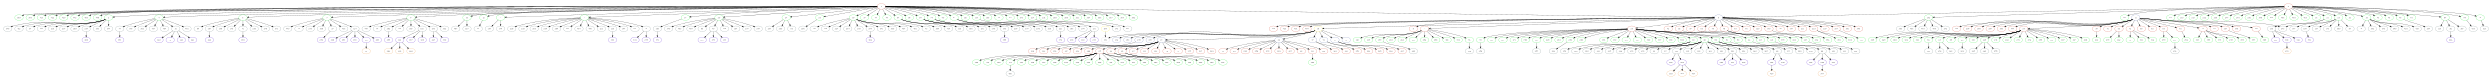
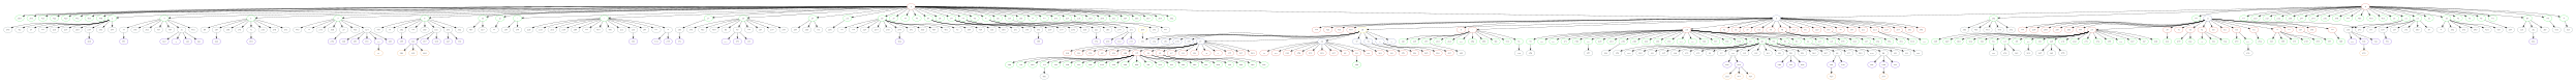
  digraph {
    fontname="Comic Neue"
    node [color="#00e617" fontname="Comic Neue"]
    edge [color=black fontname="Comic Neue"]
    191 [color="#cfb8cf"]
    18 [color="#fde617"]
    19 [color="#455ca1"]
    22 [color="#455ca1"]
    47 [color="#455ca1"]
    91 [color="#455ca1"]
    117 [color="#455ca1"]
    135 [color="#455ca1"]
    146 [color="#455ca1"]
    153 [color="#455ca1"]
    249 [color="#455ca1"]
    349 [color="#455ca1"]
    25 [color="#cf2e17"]
    36 [color="#cf2e17"]
    40 [color="#cf2e17"]
    67 [color="#cf2e17"]
    111 [color="#cf2e17"]
    134 [color="#cf2e17"]
    141 [color="#cf2e17"]
    172 [color="#cf2e17"]
    175 [color="#cf2e17"]
    217 [color="#cf2e17"]
    283 [color="#cf2e17"]
    314 [color="#cf2e17"]
    376 [color="#cf2e17"]
    417 [color="#cf2e17"]
    424 [color="#cf2e17"]
    488 [color="#cf2e17"]
    62 [color="#cf2e17"]
    98 [color="#cf2e17"]
    106 [color="#cf2e17"]
    113 [color="#cf2e17"]
    169 [color="#cf2e17"]
    220 [color="#cf2e17"]
    258 [color="#cf2e17"]
    272 [color="#cf2e17"]
    329 [color="#cf2e17"]
    427 [color="#cf2e17"]
    361 [color="#cf2e17"]
    414 [color="#cf2e17"]
    251 [color="#cf2e17"]
    334 [color="#cf2e17"]
    265 [color="#cf2e17"]
    326 [color="#cf2e17"]
    497 [color="#cf2e17"]
    318 [color="#cf2e17"]
    189 [color="#fde617"]
    5 [color="#455ca1"]
    8 [color="#cf2e17"]
    13 [color="#cf2e17"]
    28 [color="#cf2e17"]
    42 [color="#cf2e17"]
    52 [color="#cf2e17"]
    57 [color="#cf2e17"]
    66 [color="#cf2e17"]
    75 [color="#cf2e17"]
    78 [color="#cf2e17"]
    93 [color="#cf2e17"]
    96 [color="#cf2e17"]
    125 [color="#cf2e17"]
    145 [color="#cf2e17"]
    157 [color="#cf2e17"]
    197 [color="#cf2e17"]
    211 [color="#cf2e17"]
    223 [color="#cf2e17"]
    227 [color="#cf2e17"]
    337 [color="#cf2e17"]
    381 [color="#cf2e17"]
    396 [color="#cf2e17"]
    405 [color="#cf2e17"]
    423 [color="#cf2e17"]
    451 [color="#cf2e17"]
    499 [color="#cf2e17"]
    76
    118
    129
    199
    230
    262
    304
    356
    358
    418
    443
    30
    38
    50
    51
    53
    61
    65
    68
    94
    103
    105
    171
    n97 [label=780]
    205
    225
    240
    253
    280
+   320
    351
    372
    404
    407
    430
    447
    448
    500
    475
    127
    246
    333
    496
    391
    400
    409
    11 [color="#455ca1"]
    29 [color="#cf2e17"]
    39 [color="#cf2e17"]
    41 [color="#cf2e17"]
    63 [color="#cf2e17"]
    72 [color="#cf2e17"]
    80 [color="#cf2e17"]
    82 [color="#cf2e17"]
    83 [color="#cf2e17"]
    92 [color="#cf2e17"]
    121 [color="#cf2e17"]
    130 [color="#cf2e17"]
    167 [color="#cf2e17"]
    195 [color="#cf2e17"]
    198 [color="#cf2e17"]
    204 [color="#cf2e17"]
    259 [color="#cf2e17"]
    298 [color="#cf2e17"]
    339 [color="#cf2e17"]
    383 [color="#cf2e17"]
    444 [color="#cf2e17"]
    243 [color="#5c7373"]
    56
    64
    85
    110
    140
    165
    241
    263
    271
    276
    295
    301
    307
    317
    328
    335
    365
    380
    426
    432
    212
    162
    279
    416
    419
    421
    215
    375
    296
    245
    399
    434
    459
    474
    457
    485
    55
    100
    107
    123
    128
    143
    168
    209
    218
    226
    286
    331
    343
    374
    392
    452
    465
    308
    309
    346
    155
    192
    350
    469
    1 [color="#cf2e17"]
    2
    4
    6
    7
    9
    10
    12
    14
    15
    17
    20
    24
    26
    35
    37
    44
    49
    54
    58
    59
    79
    90
    114
    116
    119
    160
    177
    182
    196
    214
    231
    268
    288
    321
    364
    366
    367
    369
    382
    385
    393
    413
    422
    425
    442
    483
    498
    34 [color="#5c7373"]
    150 [color="#5c7373"]
    216 [color="#5c7373"]
    234 [color="#5c7373"]
    237 [color="#5c7373"]
    285 [color="#5c7373"]
    330 [color="#5c7373"]
    344 [color="#5c7373"]
    348 [color="#5c7373"]
    412 [color="#5c7373"]
    31 [color="#5c7373"]
    77 [color="#5c7373"]
    148 [color="#5c7373"]
    302 [color="#5c7373"]
    437 [color="#5c7373"]
    454 [color="#5c7373"]
    492 [color="#5c7373"]
    71 [color="#5c7373"]
    89 [color="#5c7373"]
    158 [color="#5c7373"]
    176 [color="#5c7373"]
    187 [color="#5c7373"]
    236 [color="#5c7373"]
    278 [color="#5c7373"]
    371 [color="#5c7373"]
    27 [color="#5c7373"]
    124 [color="#5c7373"]
    133 [color="#5c7373"]
    273 [color="#5c7373"]
    368 [color="#5c7373"]
    436 [color="#5c7373"]
    445 [color="#5c7373"]
    74 [color="#5c7373"]
    102 [color="#5c7373"]
    104 [color="#5c7373"]
    156 [color="#5c7373"]
    185 [color="#5c7373"]
    282 [color="#5c7373"]
    332 [color="#5c7373"]
    449 [color="#5c7373"]
    327 [color="#5c7373"]
    487 [color="#5c7373"]
    174 [color="#5c7373"]
    149 [color="#5c7373"]
    154 [color="#5c7373"]
    122 [color="#5c7373"]
    126 [color="#5c7373"]
    179 [color="#5c7373"]
    194 [color="#5c7373"]
    219 [color="#5c7373"]
    228 [color="#5c7373"]
    233 [color="#5c7373"]
    266 [color="#5c7373"]
    269 [color="#5c7373"]
    289 [color="#5c7373"]
    305 [color="#5c7373"]
    484 [color="#5c7373"]
    490 [color="#5c7373"]
    183 [color="#5c7373"]
    45 [color="#5c7373"]
    86 [color="#5c7373"]
    108 [color="#5c7373"]
    164 [color="#5c7373"]
    277 [color="#5c7373"]
    297 [color="#5c7373"]
    340 [color="#5c7373"]
    453 [color="#5c7373"]
    489 [color="#5c7373"]
    60 [color="#5c7373"]
    257 [color="#5c7373"]
    260 [color="#5c7373"]
    256 [color="#5c7373"]
    73 [color="#5c7373"]
    184 [color="#5c7373"]
    208 [color="#5c7373"]
    224 [color="#5c7373"]
    264 [color="#5c7373"]
    293 [color="#5c7373"]
    299 [color="#5c7373"]
    341 [color="#5c7373"]
    360 [color="#5c7373"]
    464 [color="#5c7373"]
    481 [color="#5c7373"]
    316 [color="#5c7373"]
    386 [color="#5c7373"]
    389 [color="#5c7373"]
    439 [color="#5c7373"]
    151 [color="#5c7373"]
    178 [color="#5c7373"]
    193 [color="#5c7373"]
    239 [color="#5c7373"]
    377 [color="#5c7373"]
    221 [color="#5c7373"]
    250 [color="#5c7373"]
    325 [color="#5c7373"]
    131 [color="#5c7373"]
    186 [color="#5c7373"]
    294 [color="#5c7373"]
    170 [color="#5c7373"]
    402 [color="#5c7373"]
    3 [color="#cf2e17"]
    16
    21
    23
    32
    33
    43
    46
    48
    70
    84
    99
    139
    152
    201
    203
    210
    213
    222
    235
    247
    270
    281
    398
    406
    456
    460
    463
    136 [color="#5c7373"]
    147 [color="#5c7373"]
    87 [color="#5c7373"]
    109 [color="#5c7373"]
    137 [color="#5c7373"]
    173 [color="#5c7373"]
    355 [color="#5c7373"]
    138 [color="#5c7373"]
    352 [color="#5c7373"]
    373 [color="#5c7373"]
    395 [color="#5c7373"]
    420 [color="#5c7373"]
    435 [color="#5c7373"]
    254 [color="#5c7373"]
    115 [color="#5c7373"]
    311 [color="#5c7373"]
    319 [color="#5c7373"]
    433 [color="#5c7373"]
    313 [color="#5c7373"]
    242 [color="#5c7373"]
    353 [color="#5c7373"]
    466 [color="#5c7373"]
    493 [color="#5c7373"]
    495 [color="#5c7373"]
    408 [color="#5c7373"]
    482 [color="#5c7373"]
    159 [color="#5c7373"]
    200 [color="#5c7373"]
    292 [color="#5c7373"]
    441 [color="#5c7373"]
    81 [color="#5c7373"]
    97 [color="#5c7373"]
    101 [color="#5c7373"]
    112 [color="#5c7373"]
    132 [color="#5c7373"]
    161 [color="#5c7373"]
    181 [color="#5c7373"]
    291 [color="#5c7373"]
    324 [color="#5c7373"]
    362 [color="#5c7373"]
    387 [color="#5c7373"]
    415 [color="#5c7373"]
    446 [color="#5c7373"]
    473 [color="#5c7373"]
    479 [color="#5c7373"]
    69 [color="#5c7373"]
    95 [color="#5c7373"]
    290 [color="#5c7373"]
    300 [color="#5c7373"]
    88 [color="#5c7373"]
    431 [color="#5c7373"]
    411 [color="#5c7373"]
    458 [color="#5c7373"]
    357 [color="#5c7373"]
    394 [color="#5c7373"]
    306 [color="#5c7373"]
    202 [color="#5c7373"]
    342 [color="#5c7373"]
    478 [color="#5c7373"]
    323 [color="#5c7373"]
    255 [color="#5c7373"]
    345 [color="#5c7373"]
    462 [color="#5c7373"]
    476 [color="#5c7373"]
    480 [color="#5c7373"]
    388 [color="#4500cf"]
    142 [color="#4500cf"]
    163 [color="#4500cf"]
    261 [color="#4500cf"]
    322 [color="#4500cf"]
    494 [color="#4500cf"]
    390 [color="#4500cf"]
    363 [color="#4500cf"]
    252 [color="#4500cf"]
    188 [color="#4500cf"]
    284 [color="#4500cf"]
    338 [color="#4500cf"]
    354 [color="#4500cf"]
    370 [color="#4500cf"]
    312 [color="#4500cf"]
    397 [color="#4500cf"]
    428 [color="#4500cf"]
    267 [color="#4500cf"]
    440 [color="#4500cf"]
    359 [color="#4500cf"]
    190 [color="#4500cf"]
    275 [color="#4500cf"]
    401 [color="#4500cf"]
    471 [color="#4500cf"]
    144 [color="#4500cf"]
    207 [color="#4500cf"]
    379 [color="#4500cf"]
    486 [color="#4500cf"]
    455 [color="#4500cf"]
    472 [color="#4500cf"]
    244 [color="#4500cf"]
    248 [color="#4500cf"]
    310 [color="#4500cf"]
    206 [color="#4500cf"]
    438 [color="#4500cf"]
    461 [color="#4500cf"]
    491 [color="#4500cf"]
    336 [color="#4500cf"]
    229 [color="#4500cf"]
    287 [color="#4500cf"]
    378 [color="#4500cf"]
    450 [color="#4500cf"]
    477 [color="#4500cf"]
    120 [color="#4500cf"]
    232 [color="#4500cf"]
    166 [color="#4500cf"]
    238 [color="#4500cf"]
    274 [color="#4500cf"]
    315 [color="#e68a2e"]
    384 [color="#e68a2e"]
    410 [color="#e68a2e"]
    468 [color="#e68a2e"]
    470 [color="#e68a2e"]
    303 [color="#e68a2e"]
    403 [color="#e68a2e"]
    467 [color="#e68a2e"]
    429 [color="#e68a2e"]
    347 [color="#e68a2e"]
    18 -> 191
    18 -> 19
    18 -> 22
    18 -> 47
    18 -> 91
    18 -> 117
    18 -> 135
    18 -> 146
    18 -> 153
    18 -> 249
    18 -> 349
    19 -> 25
    19 -> 36
    19 -> 40
    19 -> 67
    19 -> 111
    19 -> 134
    19 -> 141
    19 -> 172
    19 -> 175
    19 -> 217
    19 -> 283
    19 -> 314
    19 -> 376
    19 -> 417
    19 -> 424
    19 -> 488
    22 -> 62
    22 -> 98
    22 -> 106
    22 -> 113
    22 -> 169
    22 -> 220
    22 -> 258
    22 -> 272
    22 -> 329
    22 -> 427
    47 -> 361
    47 -> 414
    91 -> 251
    91 -> 334
    117 -> 265
    117 -> 326
    117 -> 497
    249 -> 318
    25 -> 55
    25 -> 100
    25 -> 107
    25 -> 123
    25 -> 128
    25 -> 143
    25 -> 168
    25 -> 209
    25 -> 218
    25 -> 226
    25 -> 286
    25 -> 331
    25 -> 343
    25 -> 374
    25 -> 392
    25 -> 452
    25 -> 465
    36 -> 308
    36 -> 309
    36 -> 346
    40 -> 155
    40 -> 192
    40 -> 350
    98 -> 469
    189 -> 191
    5 -> 18
    5 -> 8
    5 -> 13
    5 -> 28
    5 -> 42
    5 -> 52
    5 -> 57
    5 -> 66
    5 -> 75
    5 -> 78
    5 -> 93
    5 -> 96
    5 -> 125
    5 -> 145
    5 -> 157
    5 -> 197
    5 -> 211
    5 -> 223
    5 -> 227
    5 -> 337
    5 -> 381
    5 -> 396
    5 -> 405
    5 -> 423
    5 -> 451
    5 -> 499
    13 -> 76
    13 -> 118
    13 -> 129
    13 -> 199
    13 -> 230
    13 -> 262
    13 -> 304
    13 -> 356
    13 -> 358
    13 -> 418
    13 -> 443
    28 -> 30
    28 -> 38
    28 -> 50
    28 -> 51
    28 -> 53
    28 -> 61
    28 -> 65
    28 -> 68
    28 -> 94
    28 -> 103
    28 -> 105
    28 -> 171
    28 -> n97
    28 -> 205
    28 -> 225
    28 -> 240
    28 -> 253
    28 -> 280
+   28 -> 320
    28 -> 351
    28 -> 372
    28 -> 404
    28 -> 407
    28 -> 430
    28 -> 447
    28 -> 448
    28 -> 500
    52 -> 475
    78 -> 127
    78 -> 246
    78 -> 333
    145 -> 496
    223 -> 391
    223 -> 400
    337 -> 409
    76 -> 408
    199 -> 482
    30 -> 159
    30 -> 200
    30 -> 292
    30 -> 441
    38 -> 81
    38 -> 97
    38 -> 101
    38 -> 112
    38 -> 132
    38 -> 161
    38 -> 181
    38 -> 291
    38 -> 324
    38 -> 362
    38 -> 387
    38 -> 415
    38 -> 446
    38 -> 473
    38 -> 479
    50 -> 69
    50 -> 95
    50 -> 290
    50 -> 300
    51 -> 88
    61 -> 431
    68 -> 411
    94 -> 458
    205 -> 357
    253 -> 394
    127 -> 306
    11 -> 29
    11 -> 39
    11 -> 41
    11 -> 63
    11 -> 72
    11 -> 80
    11 -> 82
    11 -> 83
    11 -> 92
    11 -> 121
    11 -> 130
    11 -> 167
    11 -> 195
    11 -> 198
    11 -> 204
    11 -> 259
    11 -> 298
    11 -> 339
    11 -> 383
    11 -> 444
    11 -> 243
    29 -> 56
    29 -> 64
    29 -> 85
    29 -> 110
    29 -> 140
    29 -> 165
    29 -> 241
    29 -> 263
    29 -> 271
    29 -> 276
    29 -> 295
    29 -> 301
    29 -> 307
    29 -> 317
    29 -> 328
    29 -> 335
    29 -> 365
    29 -> 380
    29 -> 426
    29 -> 432
    39 -> 212
    63 -> 162
    63 -> 279
    72 -> 416
    72 -> 419
    72 -> 421
    83 -> 215
    83 -> 375
    92 -> 296
    121 -> 245
    121 -> 399
    121 -> 434
    121 -> 459
    121 -> 474
    167 -> 457
    198 -> 485
    56 -> 202
    64 -> 342
    64 -> 478
    110 -> 323
    165 -> 255
    165 -> 345
    165 -> 462
    215 -> 476
    107 -> 480
    1 -> 5
    1 -> 2
    1 -> 4
    1 -> 6
    1 -> 7
    1 -> 9
    1 -> 10
    1 -> 12
    1 -> 14
    1 -> 15
    1 -> 17
    1 -> 20
    1 -> 24
    1 -> 26
    1 -> 35
    1 -> 37
    1 -> 44
    1 -> 49
    1 -> 54
    1 -> 58
    1 -> 59
    1 -> 79
    1 -> 90
    1 -> 114
    1 -> 116
    1 -> 119
    1 -> 160
    1 -> 177
    1 -> 182
    1 -> 196
    1 -> 214
    1 -> 231
    1 -> 268
    1 -> 288
    1 -> 321
    1 -> 364
    1 -> 366
    1 -> 367
    1 -> 369
    1 -> 382
    1 -> 385
    1 -> 393
    1 -> 413
    1 -> 422
    1 -> 425
    1 -> 442
    1 -> 483
    1 -> 498
    2 -> 34
    2 -> 150
    2 -> 216
    2 -> 234
    2 -> 237
    2 -> 285
    2 -> 330
    2 -> 344
    2 -> 348
    2 -> 412
    4 -> 31
    4 -> 77
    4 -> 148
    4 -> 302
    4 -> 437
    4 -> 454
    4 -> 492
    6 -> 71
    6 -> 89
    6 -> 158
    6 -> 176
    6 -> 187
    6 -> 236
    6 -> 278
    6 -> 371
    7 -> 27
    7 -> 124
    7 -> 133
    7 -> 273
    7 -> 368
    7 -> 436
    7 -> 445
    9 -> 74
    9 -> 102
    9 -> 104
    9 -> 156
    9 -> 185
    9 -> 282
    9 -> 332
    9 -> 449
    10 -> 327
    10 -> 487
    12 -> 174
    14 -> 149
    14 -> 154
    15 -> 122
    15 -> 126
    15 -> 179
    15 -> 194
    15 -> 219
    15 -> 228
    15 -> 233
    15 -> 266
    15 -> 269
    15 -> 289
    15 -> 305
    15 -> 484
    15 -> 490
    17 -> 183
    20 -> 45
    20 -> 86
    20 -> 108
    20 -> 164
    20 -> 277
    20 -> 297
    20 -> 340
    20 -> 453
    20 -> 489
    24 -> 60
    24 -> 257
    24 -> 260
    26 -> 256
    35 -> 73
    35 -> 184
    35 -> 208
    35 -> 224
    35 -> 264
    35 -> 293
    35 -> 299
    35 -> 341
    35 -> 360
    35 -> 464
    35 -> 481
    54 -> 316
    54 -> 386
    54 -> 389
    54 -> 439
    59 -> 151
    59 -> 178
    59 -> 193
    59 -> 239
    59 -> 377
    79 -> 221
    79 -> 250
    79 -> 325
    114 -> 131
    114 -> 186
    114 -> 294
    119 -> 170
    214 -> 402
    234 -> 388
    31 -> 142
    31 -> 163
    31 -> 261
    31 -> 322
    77 -> 494
    71 -> 390
    187 -> 363
    27 -> 252
    124 -> 188
    124 -> 284
    124 -> 338
    124 -> 354
    124 -> 370
    102 -> 312
    102 -> 397
    102 -> 428
    156 -> 267
    156 -> 440
    282 -> 359
    126 -> 190
    179 -> 275
    179 -> 401
    183 -> 471
    45 -> 144
    45 -> 207
    45 -> 379
    299 -> 486
    193 -> 455
    221 -> 472
    131 -> 244
    131 -> 248
    131 -> 310
    3 -> 5
    3 -> 16
    3 -> 21
    3 -> 23
    3 -> 32
    3 -> 33
    3 -> 43
    3 -> 46
    3 -> 48
    3 -> 70
    3 -> 84
    3 -> 99
    3 -> 139
    3 -> 152
    3 -> 201
    3 -> 203
    3 -> 210
    3 -> 213
    3 -> 222
    3 -> 235
    3 -> 247
    3 -> 270
    3 -> 281
    3 -> 398
    3 -> 406
    3 -> 456
    3 -> 460
    3 -> 463
    21 -> 136
    21 -> 147
    23 -> 243
    23 -> 87
    23 -> 109
    23 -> 137
    23 -> 173
    23 -> 355
    33 -> 138
    33 -> 352
    33 -> 373
    33 -> 395
    33 -> 420
    33 -> 435
    48 -> 254
    84 -> 115
    84 -> 311
    84 -> 319
    99 -> 433
    139 -> 313
    152 -> 242
    152 -> 353
    152 -> 466
    152 -> 493
    152 -> 495
    136 -> 206
    136 -> 438
    136 -> 461
    109 -> 491
    311 -> 336
    101 -> 229
    101 -> 287
    291 -> 378
    291 -> 450
    291 -> 477
    69 -> 120
    69 -> 232
    88 -> 166
    88 -> 238
    88 -> 274
    188 -> 315
    312 -> 384
    312 -> 410
    312 -> 468
    438 -> 470
    229 -> 303
    229 -> 403
    229 -> 467
    120 -> 429
    238 -> 347
  }
